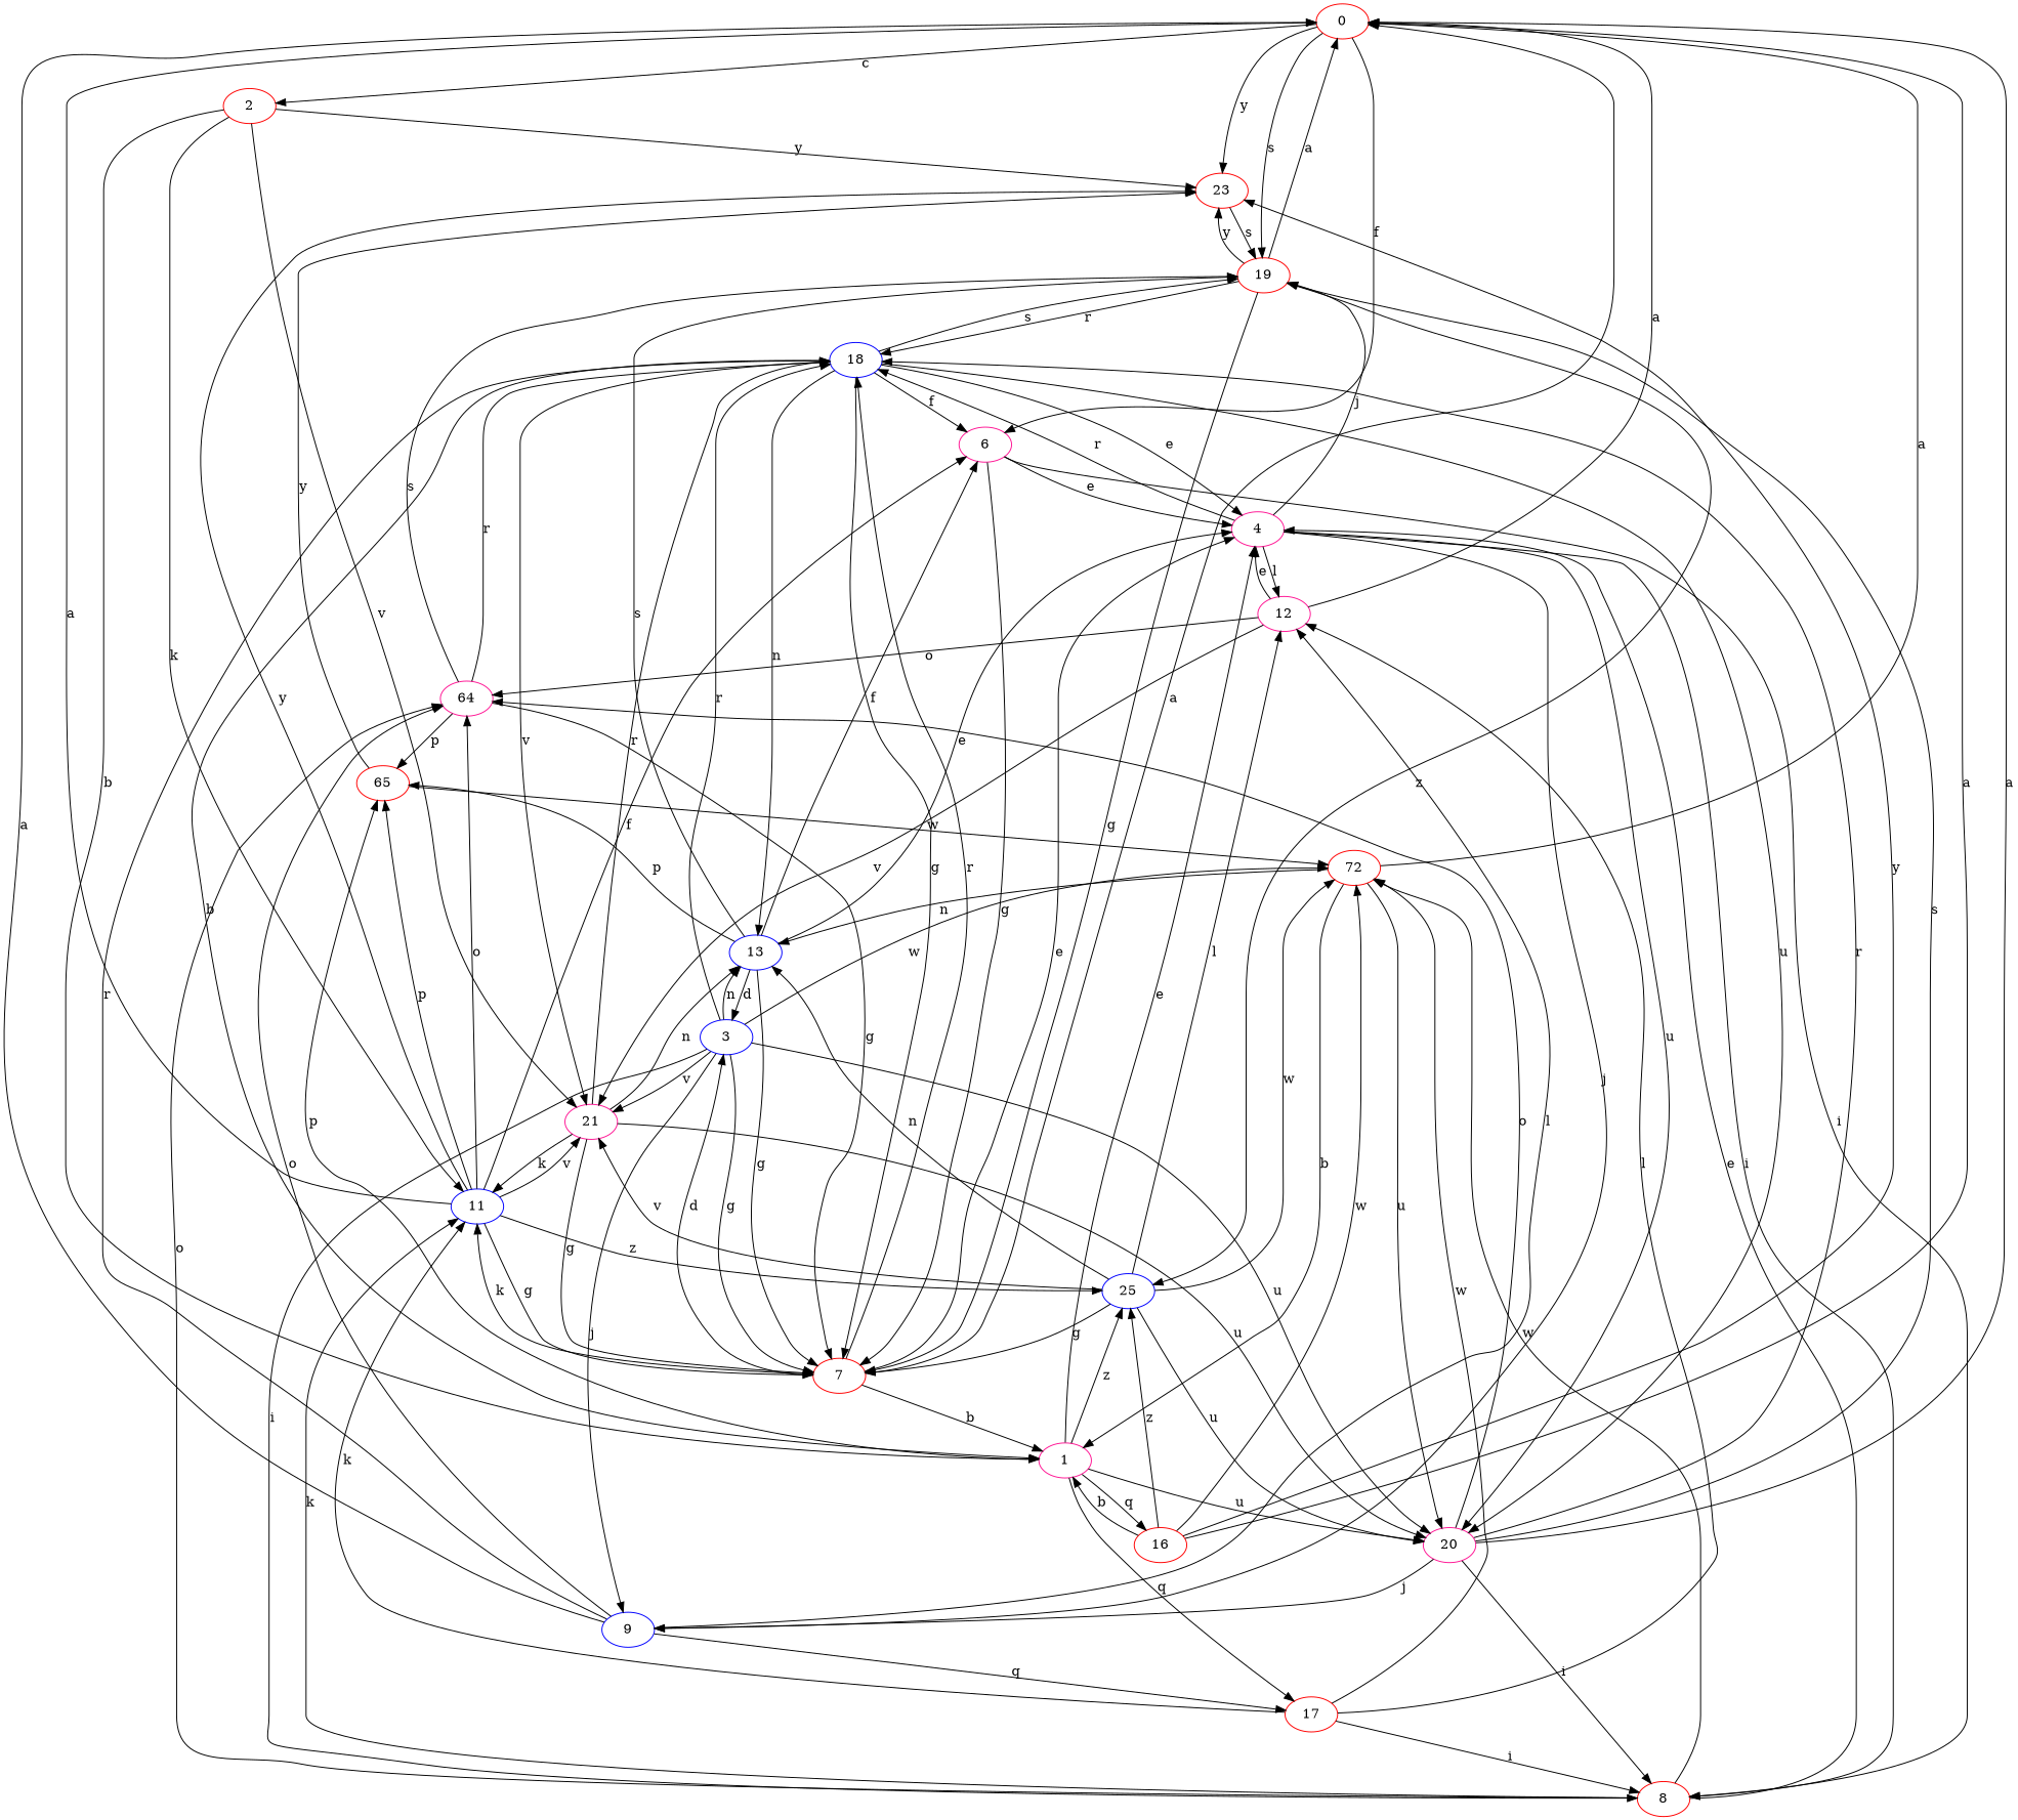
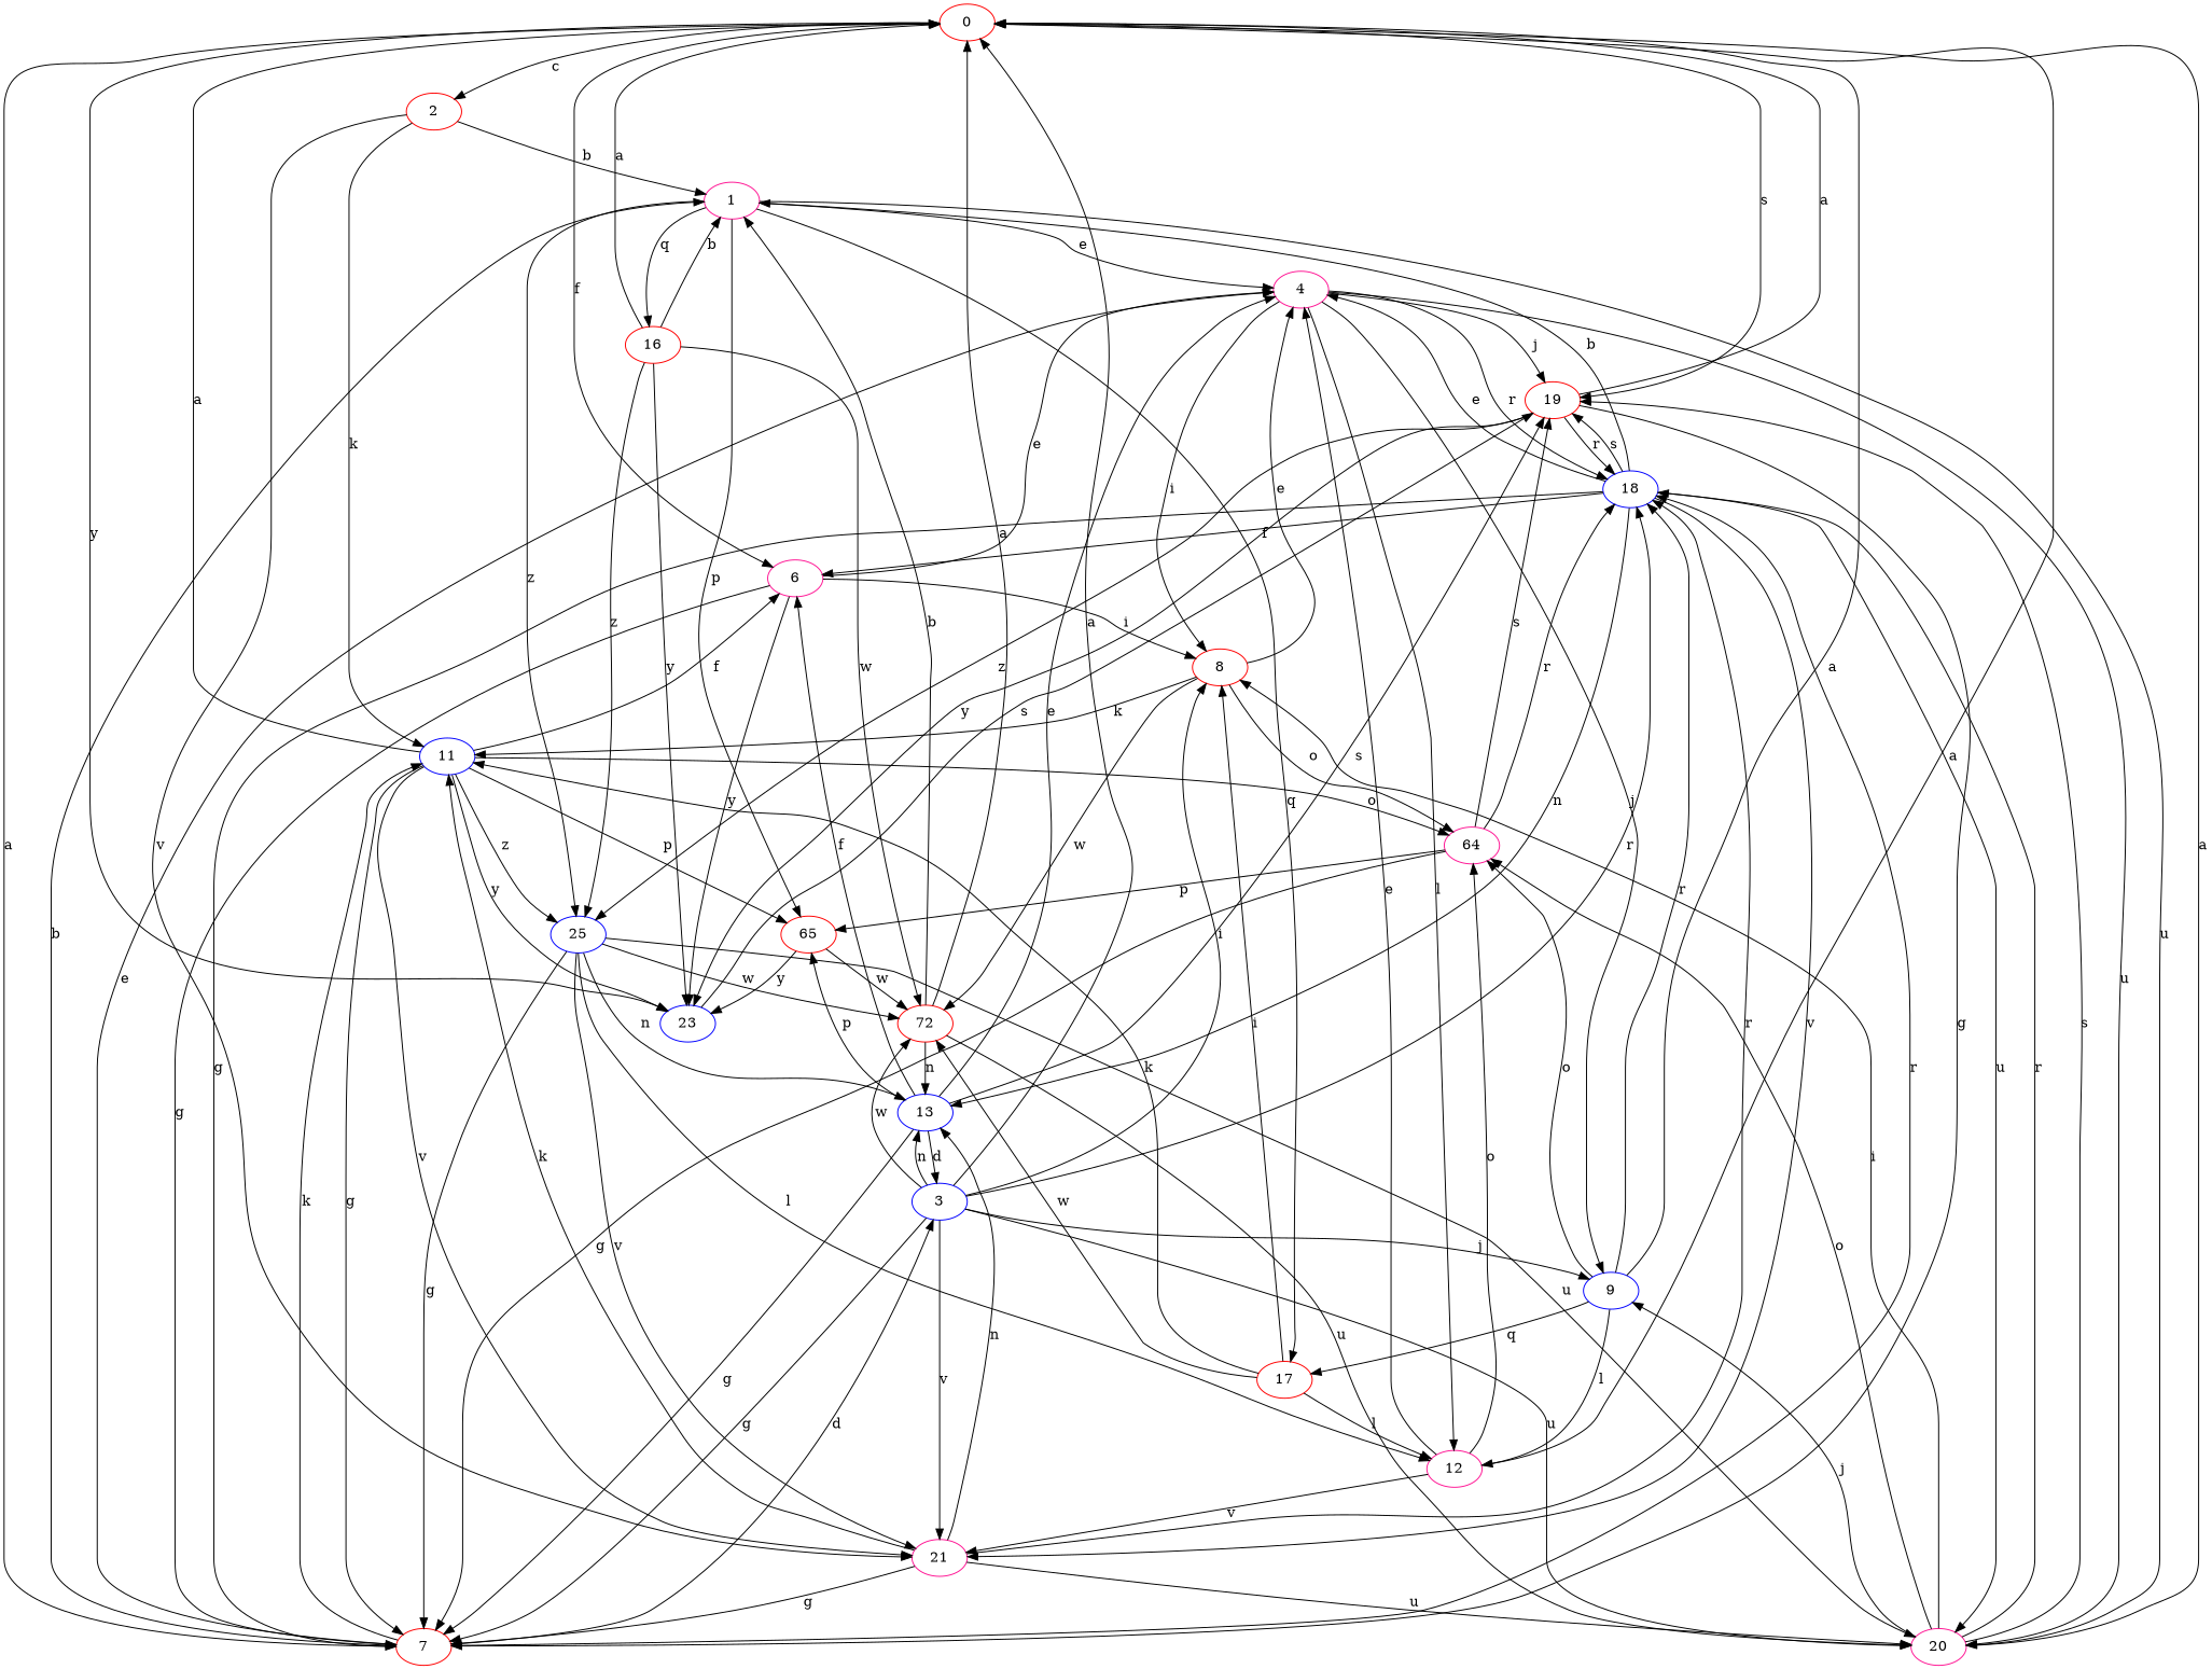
  strict digraph {
    node [color=red]
    0
    2
    6 [color=deeppink]
    19
-   23
+   23 [color=blue]
    1 [color=deeppink]
    11 [color=blue]
    21 [color=deeppink]
    4 [color=deeppink]
    7
    8
    25 [color=blue]
    18 [color=blue]
    n14 [label=65]
    16
    17
    20 [color=deeppink]
    9 [color=blue]
    12 [color=deeppink]
    n20 [label=72]
    n21 [color=deeppink label=64]
    13 [color=blue]
    3 [color=blue]
    0 -> 2 [label=c]
    0 -> 6 [label=f]
    0 -> 19 [label=s]
    0 -> 23 [label=y]
-   2 -> 23 [label=y]
+   6 -> 23 [label=y]
    2 -> 1 [label=b]
    2 -> 11 [label=k]
    2 -> 21 [label=v]
    6 -> 4 [label=e]
    6 -> 7 [label=g]
    6 -> 8 [label=i]
    19 -> 0 [label=a]
    19 -> 23 [label=y]
    19 -> 7 [label=g]
    19 -> 25 [label=z]
    19 -> 18 [label=r]
    23 -> 19 [label=s]
    1 -> 4 [label=e]
    1 -> 25 [label=z]
    1 -> n14 [label=p]
    1 -> 16 [label=q]
    1 -> 17 [label=q]
    1 -> 20 [label=u]
    11 -> 0 [label=a]
    11 -> 6 [label=f]
    11 -> 23 [label=y]
    11 -> 21 [label=v]
    11 -> 7 [label=g]
    11 -> 25 [label=z]
    11 -> n14 [label=p]
    11 -> n21 [label=o]
    21 -> 11 [label=k]
    21 -> 7 [label=g]
    21 -> 18 [label=r]
    21 -> 20 [label=u]
    21 -> 13 [label=n]
    4 -> 19 [label=j]
    4 -> 8 [label=i]
    4 -> 18 [label=r]
    4 -> 20 [label=u]
    4 -> 9 [label=j]
    4 -> 12 [label=l]
    7 -> 0 [label=a]
    7 -> 1 [label=b]
    7 -> 11 [label=k]
    7 -> 4 [label=e]
    7 -> 18 [label=r]
    7 -> 3 [label=d]
    8 -> 11 [label=k]
    8 -> 4 [label=e]
    8 -> n20 [label=w]
    8 -> n21 [label=o]
    25 -> 21 [label=v]
    25 -> 7 [label=g]
    25 -> 20 [label=u]
    25 -> 12 [label=l]
    25 -> n20 [label=w]
    25 -> 13 [label=n]
    18 -> 6 [label=f]
    18 -> 19 [label=s]
    18 -> 1 [label=b]
    18 -> 21 [label=v]
    18 -> 4 [label=e]
    18 -> 7 [label=g]
    18 -> 20 [label=u]
    18 -> 13 [label=n]
    n14 -> 23 [label=y]
    n14 -> n20 [label=w]
    16 -> 0 [label=a]
    16 -> 23 [label=y]
    16 -> 1 [label=b]
    16 -> 25 [label=z]
    16 -> n20 [label=w]
    17 -> 11 [label=k]
    17 -> 8 [label=i]
    17 -> 12 [label=l]
    17 -> n20 [label=w]
    20 -> 0 [label=a]
    20 -> 19 [label=s]
    20 -> 8 [label=i]
    20 -> 18 [label=r]
    20 -> 9 [label=j]
    20 -> n21 [label=o]
    9 -> 0 [label=a]
    9 -> 18 [label=r]
    9 -> 17 [label=q]
    9 -> 12 [label=l]
    9 -> n21 [label=o]
    12 -> 0 [label=a]
    12 -> 21 [label=v]
    12 -> 4 [label=e]
    12 -> n21 [label=o]
    n20 -> 0 [label=a]
    n20 -> 1 [label=b]
    n20 -> 20 [label=u]
    n20 -> 13 [label=n]
    n21 -> 19 [label=s]
    n21 -> 7 [label=g]
    n21 -> 18 [label=r]
    n21 -> n14 [label=p]
    13 -> 6 [label=f]
    13 -> 19 [label=s]
    13 -> 4 [label=e]
    13 -> 7 [label=g]
    13 -> n14 [label=p]
    13 -> 3 [label=d]
+   3 -> 0 [label=a]
    3 -> 21 [label=v]
    3 -> 7 [label=g]
    3 -> 8 [label=i]
    3 -> 18 [label=r]
    3 -> 20 [label=u]
    3 -> 9 [label=j]
    3 -> n20 [label=w]
    3 -> 13 [label=n]
  }
